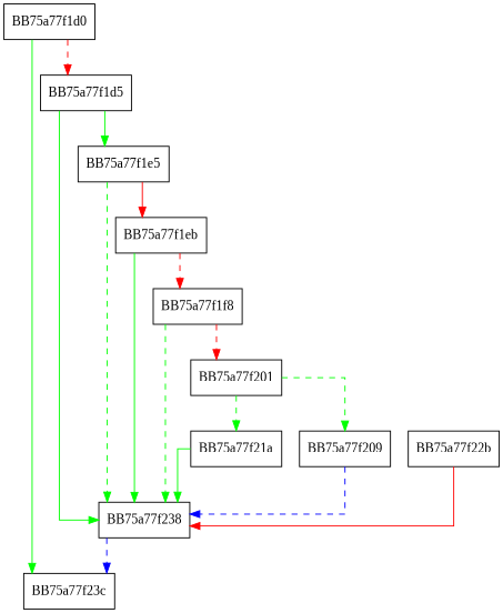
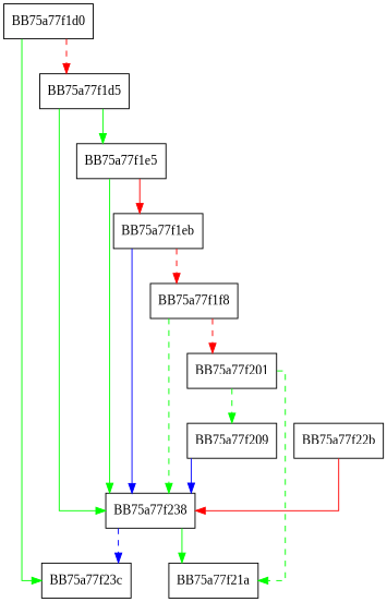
  digraph {
    fontname="Liberation Serif"
    splines=ortho
    node [fontname="Liberation Serif" shape=box]
    edge [color=green fontname="Liberation Serif" style=solid]
    BB75a77f1d0
    BB75a77f23c
    BB75a77f1d5
    BB75a77f238
    BB75a77f1e5
    BB75a77f1eb
    BB75a77f1f8
    BB75a77f201
    BB75a77f21a
    BB75a77f209
    BB75a77f22b
    BB75a77f1d0 -> BB75a77f23c
    BB75a77f1d0 -> BB75a77f1d5 [color=red style=dashed]
    BB75a77f1d5 -> BB75a77f238
    BB75a77f1d5 -> BB75a77f1e5
    BB75a77f238 -> BB75a77f23c [color=blue style=dashed]
-   BB75a77f1e5 -> BB75a77f238 [style=dashed]
+   BB75a77f1e5 -> BB75a77f238
    BB75a77f1e5 -> BB75a77f1eb [color=red]
-   BB75a77f1eb -> BB75a77f238
+   BB75a77f1eb -> BB75a77f238 [color=blue]
    BB75a77f1eb -> BB75a77f1f8 [color=red style=dashed]
    BB75a77f1f8 -> BB75a77f238 [style=dashed]
    BB75a77f1f8 -> BB75a77f201 [color=red style=dashed]
    BB75a77f201 -> BB75a77f21a [style=dashed]
    BB75a77f201 -> BB75a77f209 [style=dashed]
-   BB75a77f21a -> BB75a77f238
-   BB75a77f209 -> BB75a77f238 [color=blue style=dashed]
+   BB75a77f238 -> BB75a77f21a
+   BB75a77f209 -> BB75a77f238 [color=blue]
    BB75a77f22b -> BB75a77f238 [color=red]
  }
